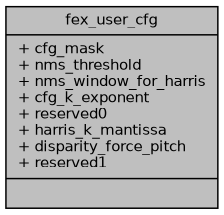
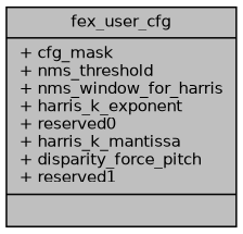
  digraph {
    fontname="DejaVu Sans"
-   n1 [color=black fillcolor=grey75 fontcolor=black fontname="DejaVu Sans" fontsize=10 height=0.2 label="{fex_user_cfg\n|+ cfg_mask\l+ nms_threshold\l+ nms_window_for_harris\l+ cfg_k_exponent\l+ reserved0\l+ harris_k_mantissa\l+ disparity_force_pitch\l+ reserved1\l|}" shape=record style=filled width=0.4]
+   n1 [color=black fillcolor=grey75 fontcolor=black fontname="DejaVu Sans" fontsize=10 height=0.2 label="{fex_user_cfg\n|+ cfg_mask\l+ nms_threshold\l+ nms_window_for_harris\l+ harris_k_exponent\l+ reserved0\l+ harris_k_mantissa\l+ disparity_force_pitch\l+ reserved1\l|}" shape=record style=filled width=0.4]
  }
